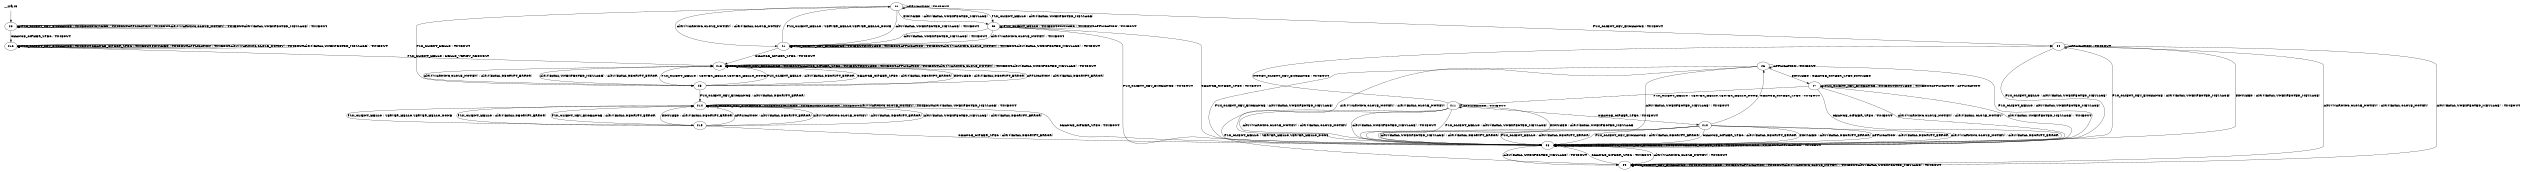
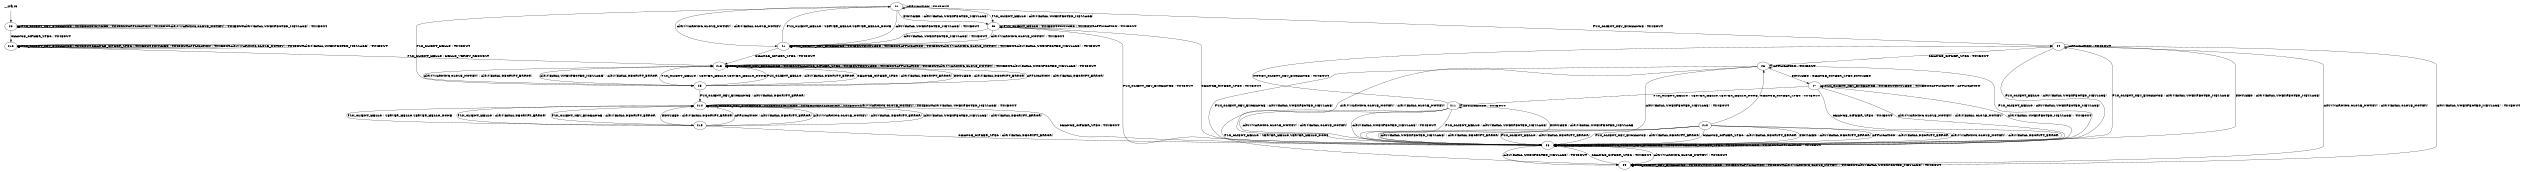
  digraph {
    n1 [label=s0]
    n2 [label=s12]
    n3 [label=s1]
    n4 [label=s2]
    n5 [label=s13]
    n6 [label=s3]
    n7 [label=s4]
    n8 [label=s5]
    n9 [label=s8]
    n10 [label=s6]
    n11 [label=s9]
    n12 [label=s14]
    n13 [label=s7]
    n14 [label=s15]
    n15 [label=s11]
    n16 [label=s10]
    n17 [label=__start9 shape=none]
    n1 -> n1 [label="PSK_CLIENT_KEY_EXCHANGE / TIMEOUT"]
    n1 -> n1 [label="FINISHED / TIMEOUT"]
    n1 -> n1 [label="APPLICATION / TIMEOUT"]
    n1 -> n1 [label="Alert(WARNING,CLOSE_NOTIFY) / TIMEOUT"]
    n1 -> n1 [label="Alert(FATAL,UNEXPECTED_MESSAGE) / TIMEOUT"]
    n1 -> n2 [label="CHANGE_CIPHER_SPEC / TIMEOUT"]
    n2 -> n2 [label="PSK_CLIENT_KEY_EXCHANGE / TIMEOUT"]
    n2 -> n2 [label="CHANGE_CIPHER_SPEC / TIMEOUT"]
    n2 -> n2 [label="FINISHED / TIMEOUT"]
    n2 -> n2 [label="APPLICATION / TIMEOUT"]
    n2 -> n2 [label="Alert(WARNING,CLOSE_NOTIFY) / TIMEOUT"]
    n2 -> n2 [label="Alert(FATAL,UNEXPECTED_MESSAGE) / TIMEOUT"]
    n2 -> n5 [label="PSK_CLIENT_HELLO / HELLO_VERIFY_REQUEST"]
    n3 -> n3 [label="PSK_CLIENT_KEY_EXCHANGE / TIMEOUT"]
    n3 -> n3 [label="FINISHED / TIMEOUT"]
    n3 -> n3 [label="APPLICATION / TIMEOUT"]
    n3 -> n3 [label="Alert(WARNING,CLOSE_NOTIFY) / TIMEOUT"]
    n3 -> n3 [label="Alert(FATAL,UNEXPECTED_MESSAGE) / TIMEOUT"]
    n3 -> n4 [label="PSK_CLIENT_HELLO / SERVER_HELLO,SERVER_HELLO_DONE"]
    n3 -> n5 [label="CHANGE_CIPHER_SPEC / TIMEOUT"]
    n4 -> n3 [label="Alert(WARNING,CLOSE_NOTIFY) / Alert(FATAL,CLOSE_NOTIFY)"]
    n4 -> n3 [label="Alert(FATAL,UNEXPECTED_MESSAGE) / TIMEOUT"]
    n4 -> n4 [label="APPLICATION / TIMEOUT"]
    n4 -> n6 [label="PSK_CLIENT_HELLO / Alert(FATAL,UNEXPECTED_MESSAGE)"]
    n4 -> n6 [label="FINISHED / Alert(FATAL,UNEXPECTED_MESSAGE)"]
    n4 -> n7 [label="PSK_CLIENT_KEY_EXCHANGE / TIMEOUT"]
    n4 -> n8 [label="PSK_CLIENT_HELLO / TIMEOUT"]
    n5 -> n5 [label="PSK_CLIENT_KEY_EXCHANGE / TIMEOUT"]
    n5 -> n5 [label="CHANGE_CIPHER_SPEC / TIMEOUT"]
    n5 -> n5 [label="FINISHED / TIMEOUT"]
    n5 -> n5 [label="APPLICATION / TIMEOUT"]
    n5 -> n5 [label="Alert(WARNING,CLOSE_NOTIFY) / TIMEOUT"]
    n5 -> n5 [label="Alert(FATAL,UNEXPECTED_MESSAGE) / TIMEOUT"]
    n5 -> n8 [label="PSK_CLIENT_HELLO / SERVER_HELLO,SERVER_HELLO_DONE"]
    n6 -> n3 [label="Alert(WARNING,CLOSE_NOTIFY) / TIMEOUT"]
    n6 -> n3 [label="Alert(FATAL,UNEXPECTED_MESSAGE) / TIMEOUT"]
    n6 -> n6 [label="PSK_CLIENT_HELLO / TIMEOUT"]
    n6 -> n6 [label="FINISHED / TIMEOUT"]
    n6 -> n6 [label="APPLICATION / TIMEOUT"]
    n6 -> n9 [label="PSK_CLIENT_KEY_EXCHANGE / TIMEOUT"]
    n6 -> n9 [label="CHANGE_CIPHER_SPEC / TIMEOUT"]
    n7 -> n7 [label="APPLICATION / TIMEOUT"]
    n7 -> n9 [label="PSK_CLIENT_HELLO / Alert(FATAL,UNEXPECTED_MESSAGE)"]
    n7 -> n9 [label="PSK_CLIENT_KEY_EXCHANGE / Alert(FATAL,UNEXPECTED_MESSAGE)"]
    n7 -> n9 [label="FINISHED / Alert(FATAL,UNEXPECTED_MESSAGE)"]
+   n7 -> n10 [label="CHANGE_CIPHER_SPEC / TIMEOUT"]
    n7 -> n11 [label="Alert(WARNING,CLOSE_NOTIFY) / Alert(FATAL,CLOSE_NOTIFY)"]
    n7 -> n11 [label="Alert(FATAL,UNEXPECTED_MESSAGE) / TIMEOUT"]
    n8 -> n5 [label="PSK_CLIENT_HELLO / Alert(FATAL,DECRYPT_ERROR)"]
    n8 -> n5 [label="CHANGE_CIPHER_SPEC / Alert(FATAL,DECRYPT_ERROR)"]
    n8 -> n5 [label="FINISHED / Alert(FATAL,DECRYPT_ERROR)"]
    n8 -> n5 [label="APPLICATION / Alert(FATAL,DECRYPT_ERROR)"]
    n8 -> n5 [label="Alert(WARNING,CLOSE_NOTIFY) / Alert(FATAL,DECRYPT_ERROR)"]
    n8 -> n5 [label="Alert(FATAL,UNEXPECTED_MESSAGE) / Alert(FATAL,DECRYPT_ERROR)"]
    n8 -> n12 [label="PSK_CLIENT_KEY_EXCHANGE / Alert(FATAL,DECRYPT_ERROR)"]
    n9 -> n9 [label="PSK_CLIENT_HELLO / TIMEOUT"]
    n9 -> n9 [label="PSK_CLIENT_KEY_EXCHANGE / TIMEOUT"]
    n9 -> n9 [label="CHANGE_CIPHER_SPEC / TIMEOUT"]
    n9 -> n9 [label="FINISHED / TIMEOUT"]
    n9 -> n9 [label="APPLICATION / TIMEOUT"]
    n9 -> n11 [label="Alert(WARNING,CLOSE_NOTIFY) / TIMEOUT"]
    n9 -> n11 [label="Alert(FATAL,UNEXPECTED_MESSAGE) / TIMEOUT"]
    n10 -> n9 [label="PSK_CLIENT_HELLO / Alert(FATAL,UNEXPECTED_MESSAGE)"]
    n10 -> n9 [label="PSK_CLIENT_KEY_EXCHANGE / Alert(FATAL,UNEXPECTED_MESSAGE)"]
    n10 -> n9 [label="Alert(WARNING,CLOSE_NOTIFY) / Alert(FATAL,CLOSE_NOTIFY)"]
    n10 -> n9 [label="Alert(FATAL,UNEXPECTED_MESSAGE) / TIMEOUT"]
    n10 -> n10 [label="APPLICATION / TIMEOUT"]
    n10 -> n13 [label="FINISHED / CHANGE_CIPHER_SPEC,FINISHED"]
    n11 -> n9 [label="CHANGE_CIPHER_SPEC / TIMEOUT"]
    n11 -> n11 [label="PSK_CLIENT_KEY_EXCHANGE / TIMEOUT"]
    n11 -> n11 [label="FINISHED / TIMEOUT"]
    n11 -> n11 [label="APPLICATION / TIMEOUT"]
    n11 -> n11 [label="Alert(WARNING,CLOSE_NOTIFY) / TIMEOUT"]
    n11 -> n11 [label="Alert(FATAL,UNEXPECTED_MESSAGE) / TIMEOUT"]
    n12 -> n9 [label="CHANGE_CIPHER_SPEC / TIMEOUT"]
    n12 -> n12 [label="PSK_CLIENT_KEY_EXCHANGE / TIMEOUT"]
    n12 -> n12 [label="FINISHED / TIMEOUT"]
    n12 -> n12 [label="APPLICATION / TIMEOUT"]
    n12 -> n12 [label="Alert(WARNING,CLOSE_NOTIFY) / TIMEOUT"]
    n12 -> n12 [label="Alert(FATAL,UNEXPECTED_MESSAGE) / TIMEOUT"]
    n12 -> n14 [label="PSK_CLIENT_HELLO / SERVER_HELLO,SERVER_HELLO_DONE"]
    n13 -> n9 [label="CHANGE_CIPHER_SPEC / TIMEOUT"]
    n13 -> n9 [label="Alert(WARNING,CLOSE_NOTIFY) / Alert(FATAL,CLOSE_NOTIFY)"]
    n13 -> n9 [label="Alert(FATAL,UNEXPECTED_MESSAGE) / TIMEOUT"]
    n13 -> n13 [label="PSK_CLIENT_KEY_EXCHANGE / TIMEOUT"]
    n13 -> n13 [label="FINISHED / TIMEOUT"]
    n13 -> n13 [label="APPLICATION / APPLICATION"]
    n13 -> n15 [label="PSK_CLIENT_HELLO / SERVER_HELLO,SERVER_HELLO_DONE"]
    n14 -> n9 [label="CHANGE_CIPHER_SPEC / Alert(FATAL,DECRYPT_ERROR)"]
    n14 -> n12 [label="PSK_CLIENT_HELLO / Alert(FATAL,DECRYPT_ERROR)"]
    n14 -> n12 [label="PSK_CLIENT_KEY_EXCHANGE / Alert(FATAL,DECRYPT_ERROR)"]
    n14 -> n12 [label="FINISHED / Alert(FATAL,DECRYPT_ERROR)"]
    n14 -> n12 [label="APPLICATION / Alert(FATAL,DECRYPT_ERROR)"]
    n14 -> n12 [label="Alert(WARNING,CLOSE_NOTIFY) / Alert(FATAL,DECRYPT_ERROR)"]
    n14 -> n12 [label="Alert(FATAL,UNEXPECTED_MESSAGE) / Alert(FATAL,DECRYPT_ERROR)"]
    n15 -> n7 [label="NOTIFY_CLIENT_KEY_EXCHANGE / TIMEOUT"]
    n15 -> n9 [label="PSK_CLIENT_HELLO / Alert(FATAL,UNEXPECTED_MESSAGE)"]
    n15 -> n9 [label="FINISHED / Alert(FATAL,UNEXPECTED_MESSAGE)"]
    n15 -> n9 [label="Alert(WARNING,CLOSE_NOTIFY) / Alert(FATAL,CLOSE_NOTIFY)"]
    n15 -> n9 [label="Alert(FATAL,UNEXPECTED_MESSAGE) / TIMEOUT"]
    n15 -> n11 [label="PSK_CLIENT_HELLO / SERVER_HELLO,SERVER_HELLO_DONE"]
    n15 -> n15 [label="APPLICATION / TIMEOUT"]
-   n15 -> n16 [label="CHANGE_CIPHER_SPEC / TIMEOUT"]
    n16 -> n9 [label="PSK_CLIENT_HELLO / Alert(FATAL,DECRYPT_ERROR)"]
    n16 -> n9 [label="PSK_CLIENT_KEY_EXCHANGE / Alert(FATAL,DECRYPT_ERROR)"]
    n16 -> n9 [label="CHANGE_CIPHER_SPEC / Alert(FATAL,DECRYPT_ERROR)"]
    n16 -> n9 [label="FINISHED / Alert(FATAL,DECRYPT_ERROR)"]
    n16 -> n9 [label="APPLICATION / Alert(FATAL,DECRYPT_ERROR)"]
    n16 -> n9 [label="Alert(WARNING,CLOSE_NOTIFY) / Alert(FATAL,DECRYPT_ERROR)"]
    n16 -> n9 [label="Alert(FATAL,UNEXPECTED_MESSAGE) / Alert(FATAL,DECRYPT_ERROR)"]
    n16 -> n10 [label="CHANGE_CIPHER_SPEC / TIMEOUT"]
    n17 -> n1
  }
